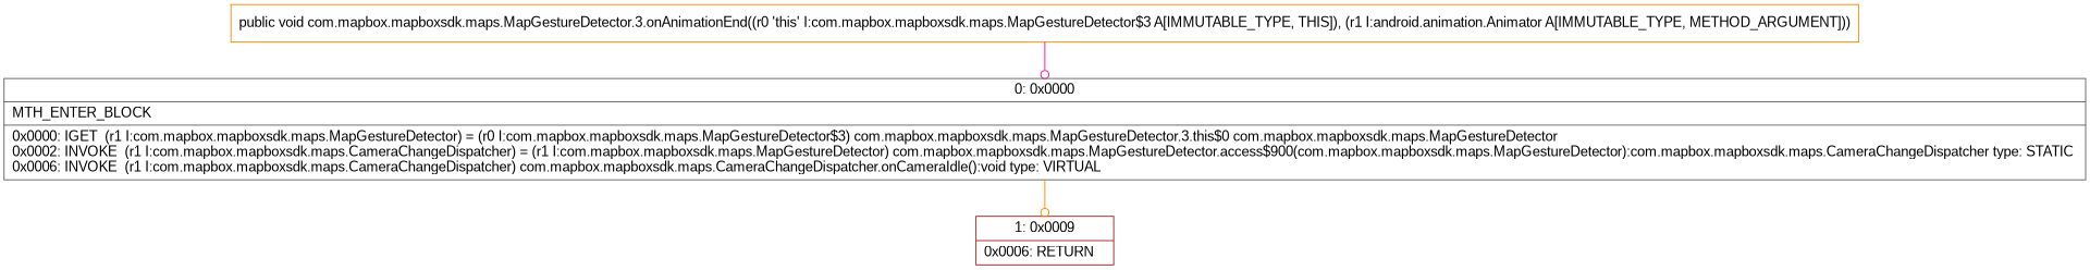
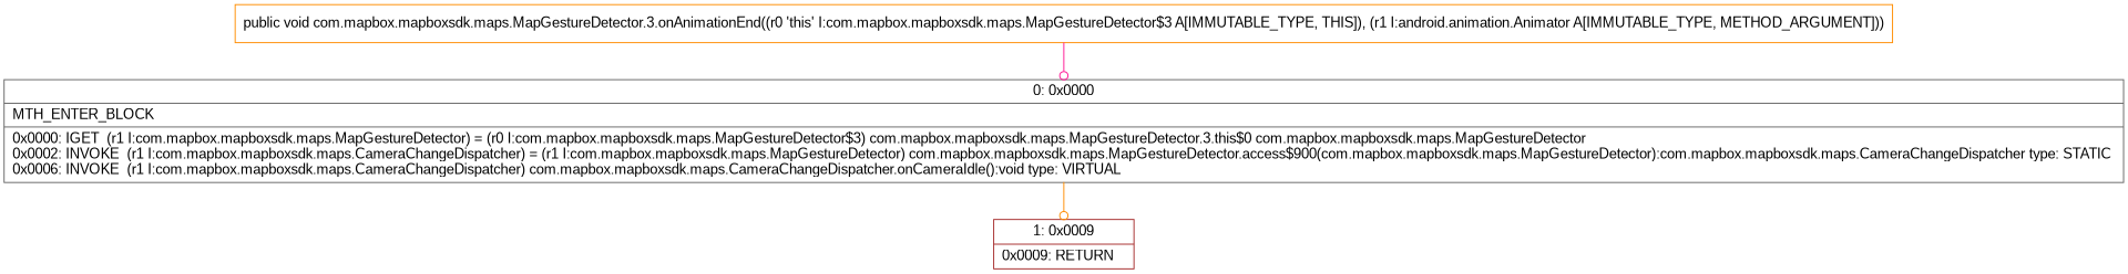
  digraph {
    fontname="Liberation Sans"
    node [shape=record fontname="Liberation Sans"]
    edge [arrowhead=odot fontname="Liberation Sans"]
    n1 [label="{0\:\ 0x0000|MTH_ENTER_BLOCK\l|0x0000: IGET  (r1 I:com.mapbox.mapboxsdk.maps.MapGestureDetector) = (r0 I:com.mapbox.mapboxsdk.maps.MapGestureDetector$3) com.mapbox.mapboxsdk.maps.MapGestureDetector.3.this$0 com.mapbox.mapboxsdk.maps.MapGestureDetector \l0x0002: INVOKE  (r1 I:com.mapbox.mapboxsdk.maps.CameraChangeDispatcher) = (r1 I:com.mapbox.mapboxsdk.maps.MapGestureDetector) com.mapbox.mapboxsdk.maps.MapGestureDetector.access$900(com.mapbox.mapboxsdk.maps.MapGestureDetector):com.mapbox.mapboxsdk.maps.CameraChangeDispatcher type: STATIC \l0x0006: INVOKE  (r1 I:com.mapbox.mapboxsdk.maps.CameraChangeDispatcher) com.mapbox.mapboxsdk.maps.CameraChangeDispatcher.onCameraIdle():void type: VIRTUAL \l}" color=gray40]
-   n2 [label="{1\:\ 0x0009|0x0006: RETURN   \l}" color=brown]
+   n2 [label="{1\:\ 0x0009|0x0009: RETURN   \l}" color=brown]
    n3 [label="{public void com.mapbox.mapboxsdk.maps.MapGestureDetector.3.onAnimationEnd((r0 'this' I:com.mapbox.mapboxsdk.maps.MapGestureDetector$3 A[IMMUTABLE_TYPE, THIS]), (r1 I:android.animation.Animator A[IMMUTABLE_TYPE, METHOD_ARGUMENT])) }" color=darkorange]
    n1 -> n2 [color=darkorange]
    n3 -> n1 [color=deeppink]
  }
